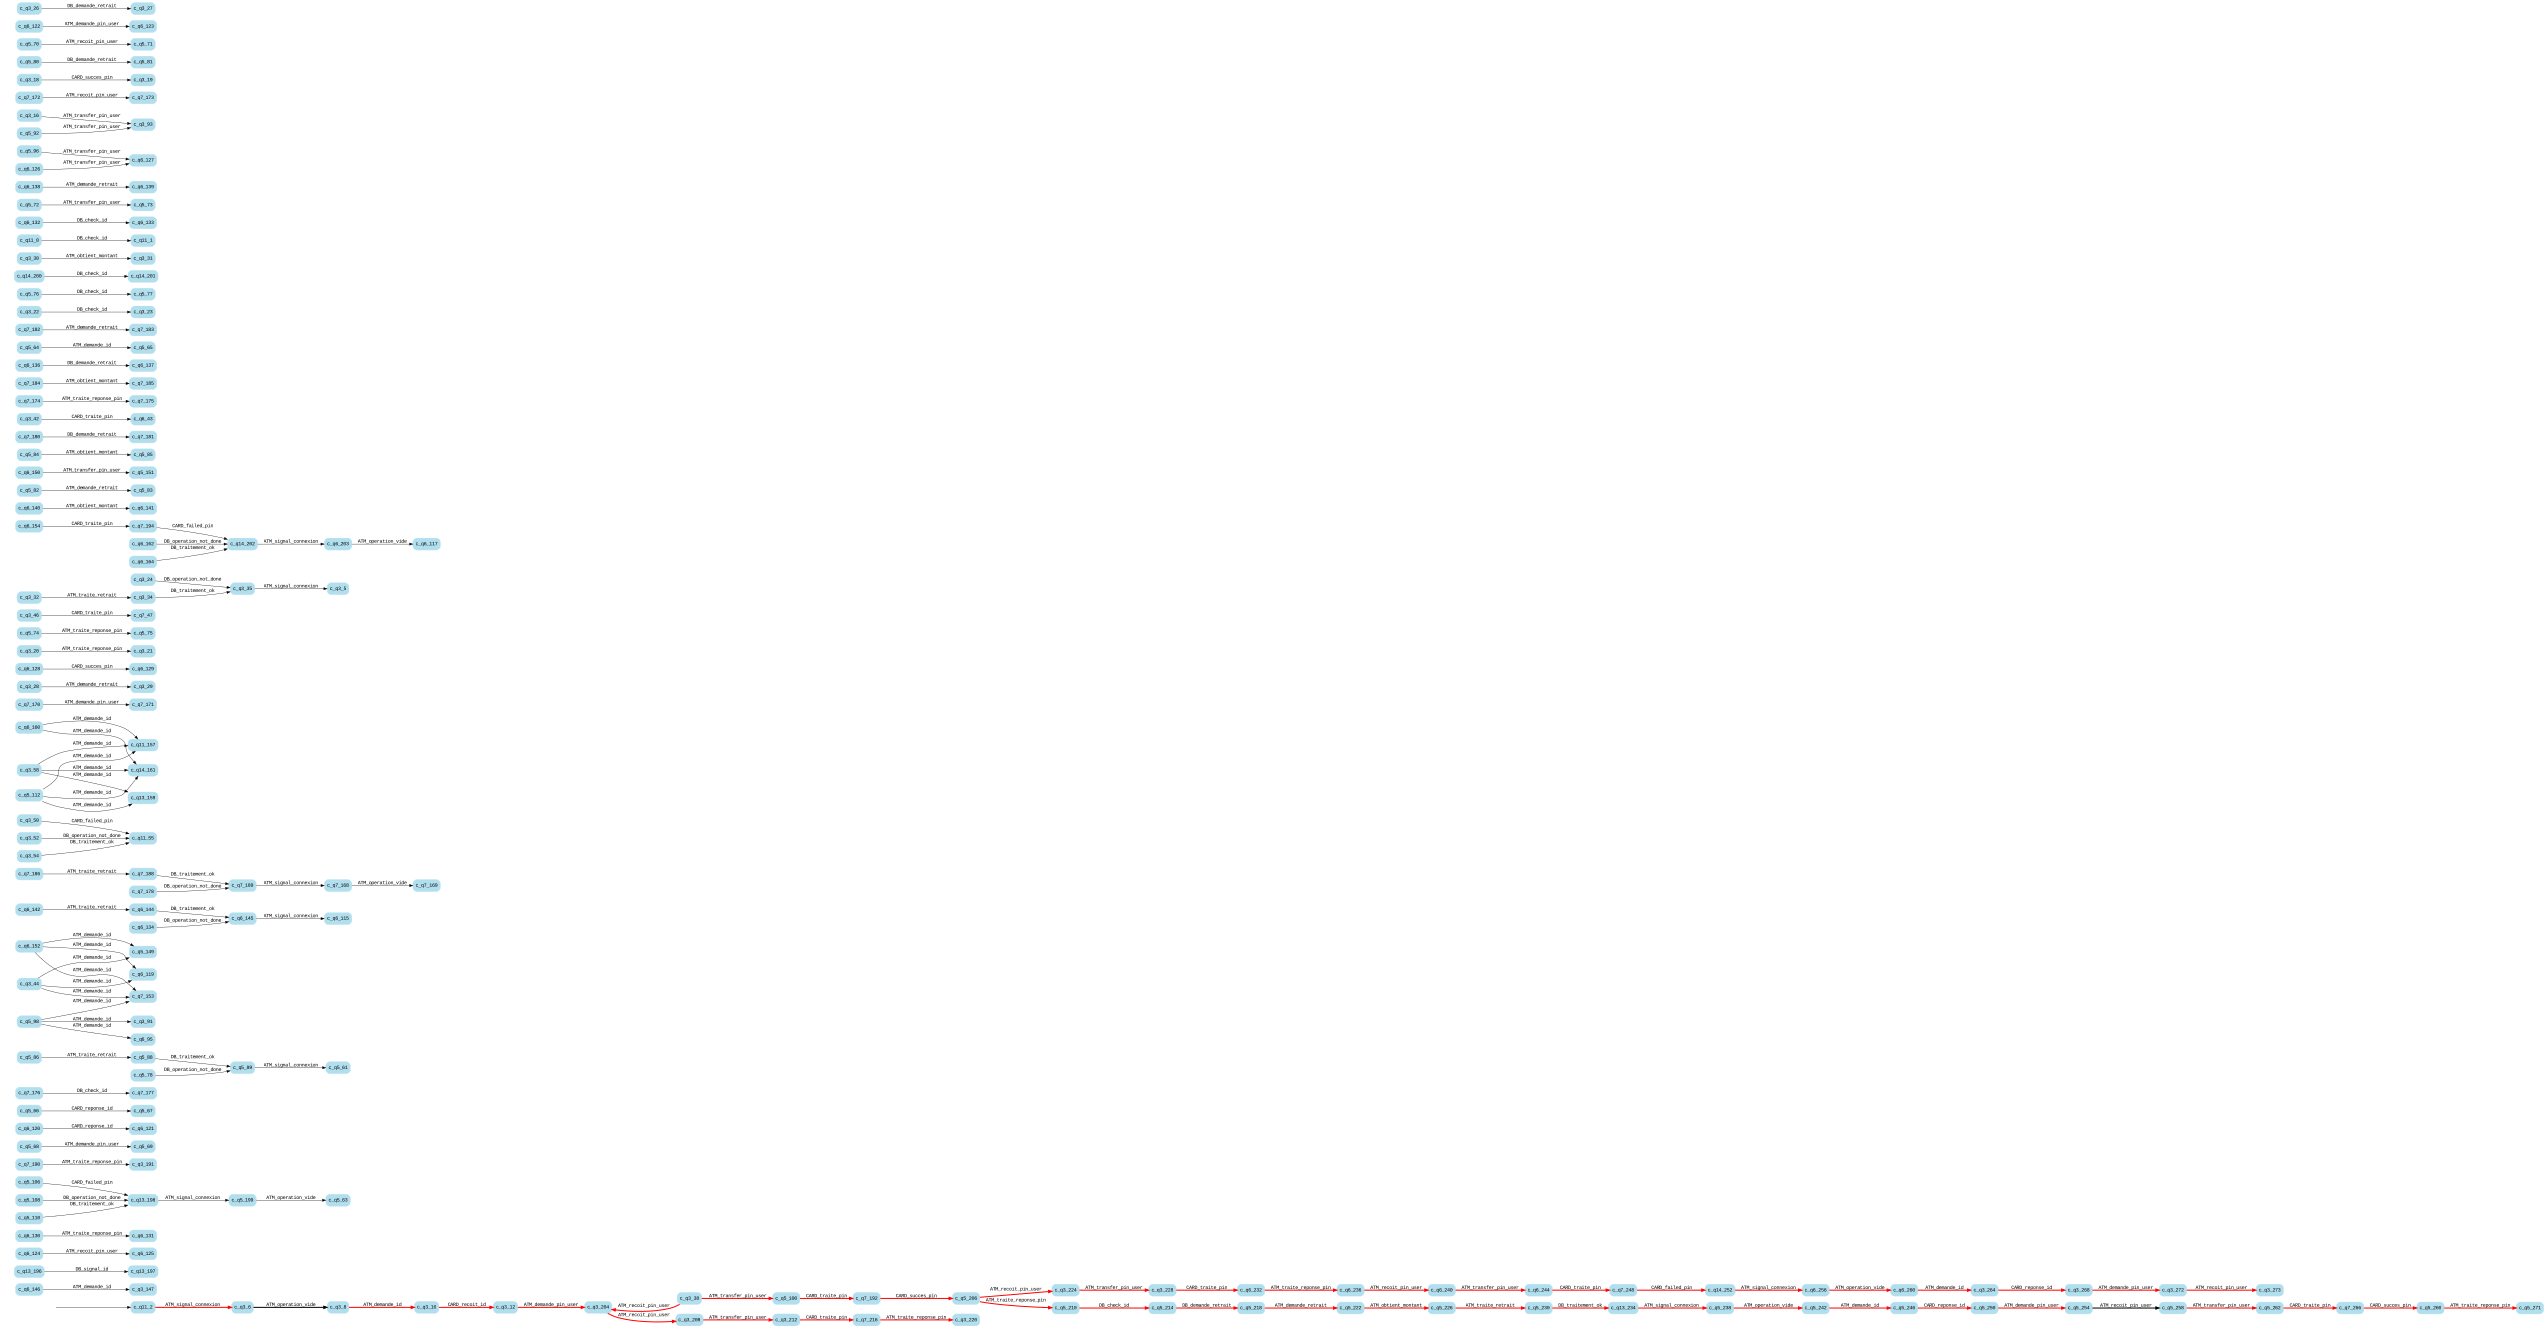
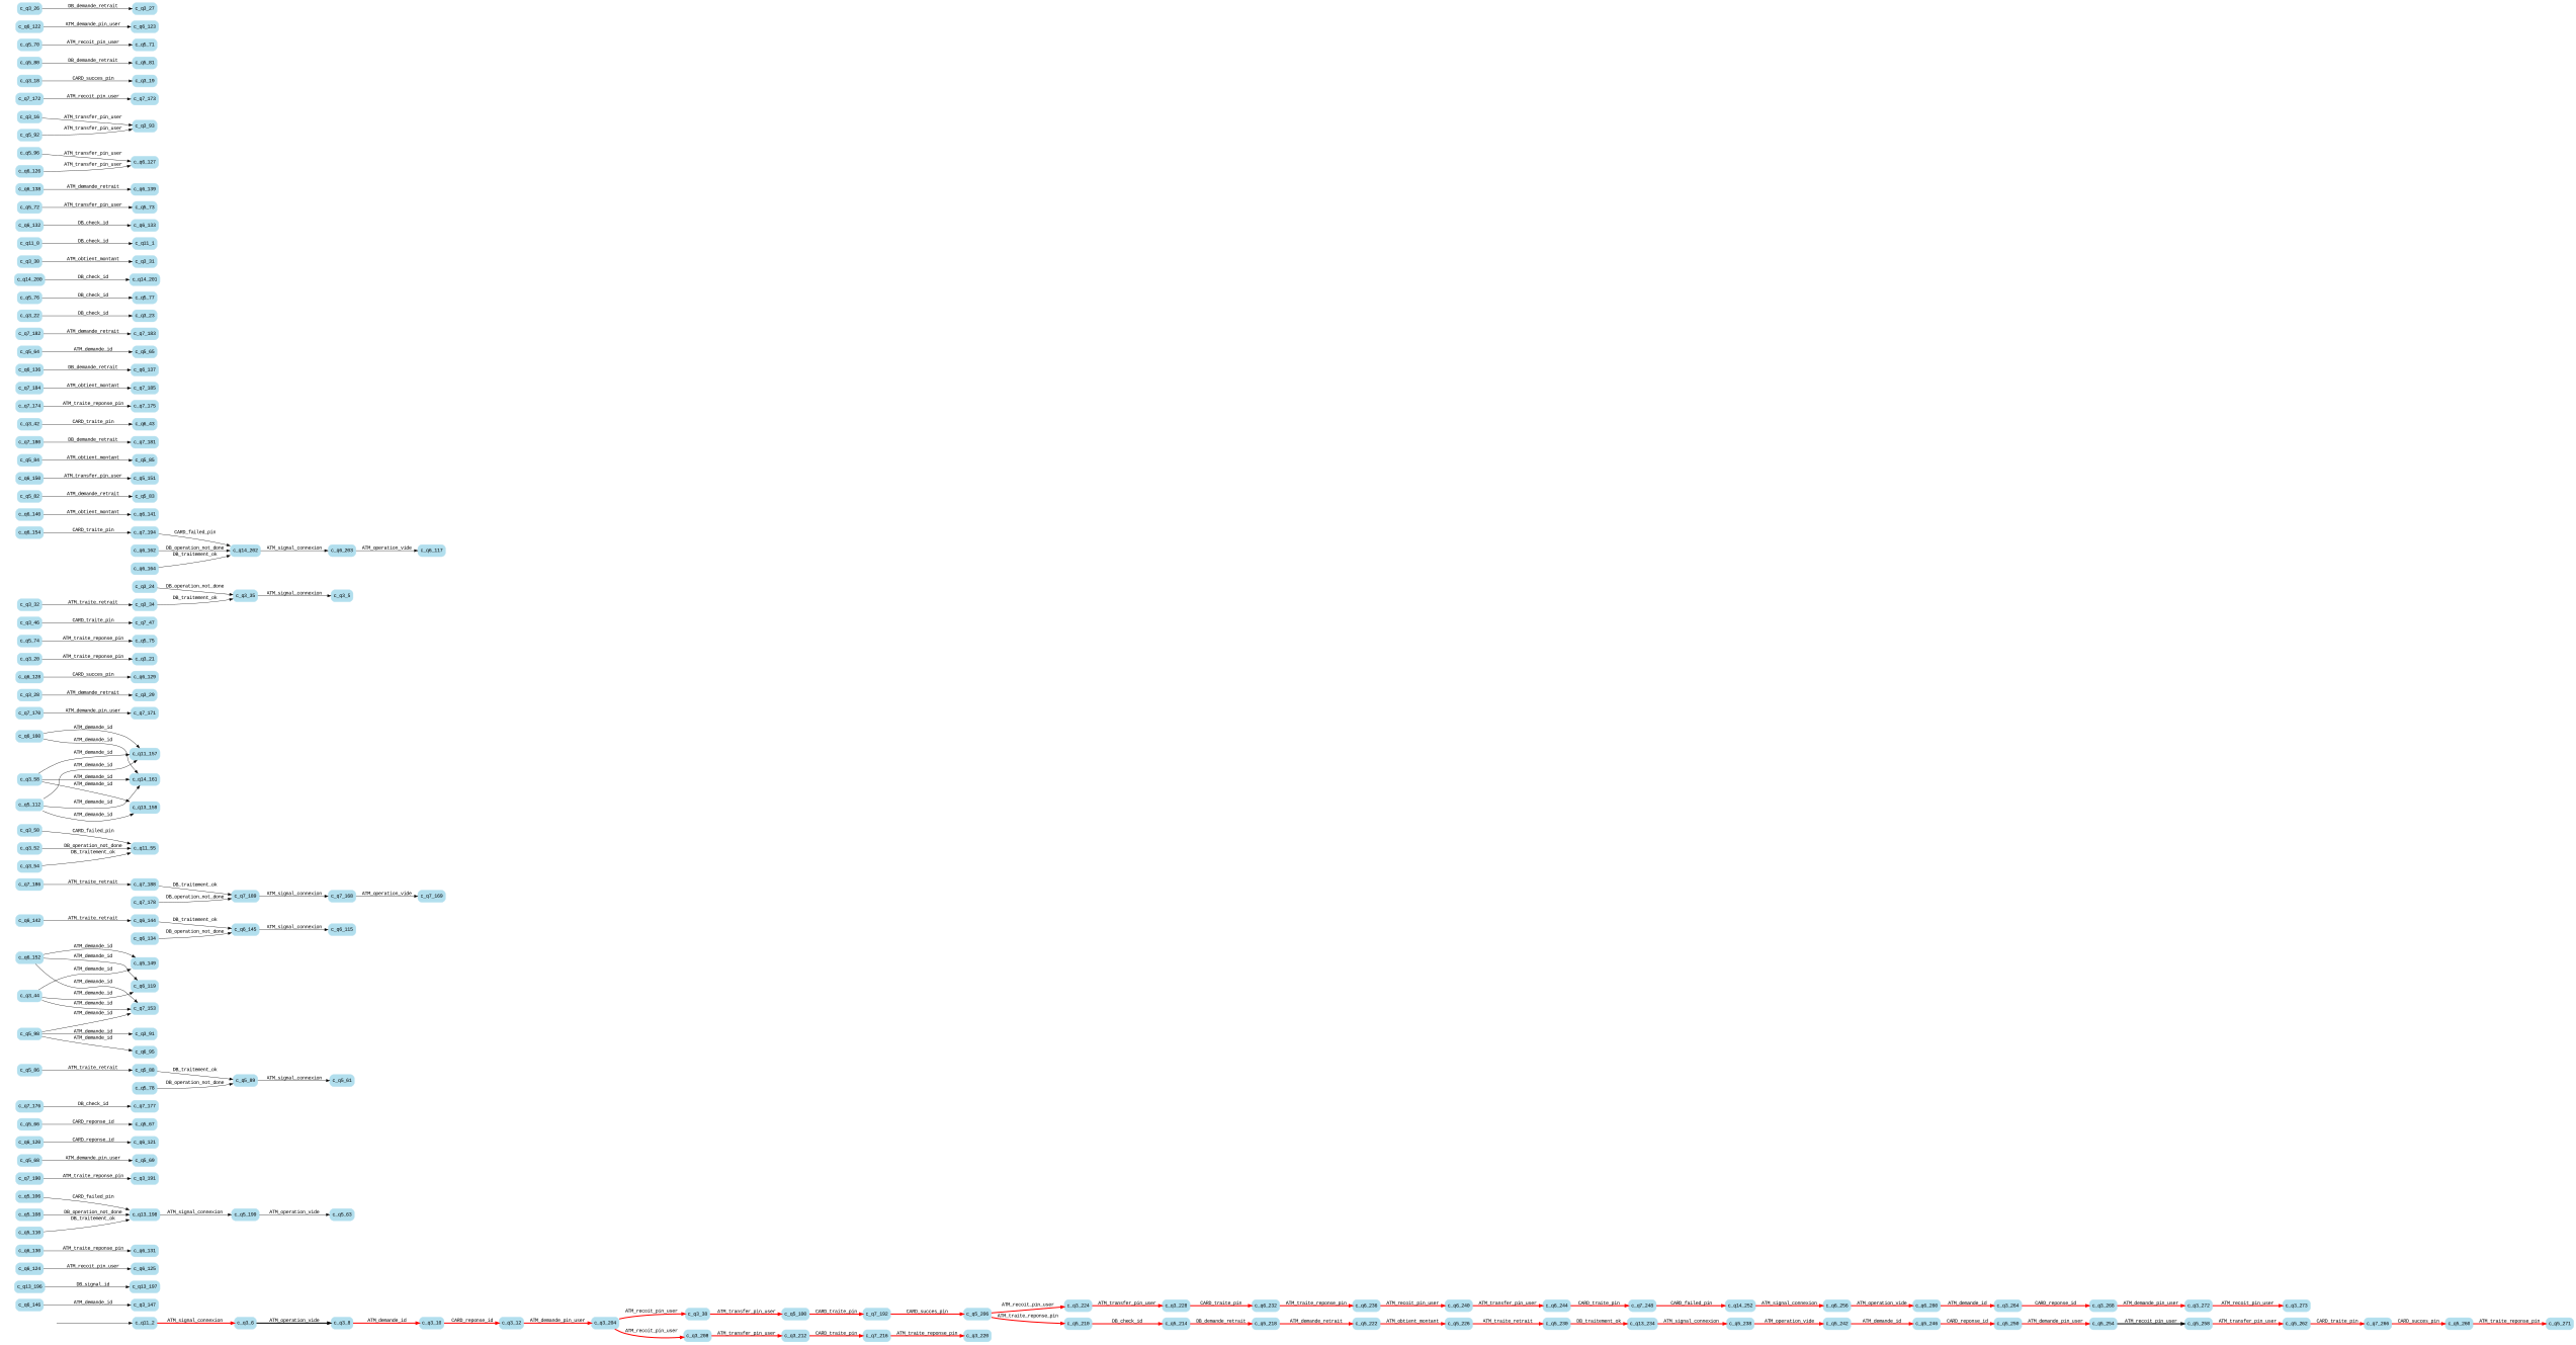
  digraph {
    fontname="Liberation Mono"
    rankdir=LR
    node [fontname="Liberation Mono" style="rounded, filled" color=lightblue2 shape=box]
    edge [fontname="Liberation Mono"]
    start_c_q11_2 [style=invisible color="" shape=""]
    n2 [label=c_q11_2]
    n3 [label=c_q3_6]
    n4 [label=c_q3_147]
    n5 [label=c_q13_197]
    n6 [label=c_q5_250]
    n7 [label=c_q5_254]
    n8 [label=c_q5_258]
    n9 [label=c_q6_125]
    n10 [label=c_q6_131]
    n11 [label=c_q5_260]
    n12 [label=c_q5_271]
    n13 [label=c_q5_106]
    n14 [label=c_q13_198]
    n15 [label=c_q5_199]
    n16 [label=c_q7_190]
    n17 [label=c_q3_191]
    n18 [label=c_q5_69]
    n19 [label=c_q6_121]
    n20 [label=c_q5_66]
    n21 [label=c_q5_67]
    n22 [label=c_q7_176]
    n23 [label=c_q7_177]
    n24 [label=c_q5_86]
    n25 [label=c_q5_88]
    n26 [label=c_q5_89]
    n27 [label=c_q6_119]
    n28 [label=c_q6_142]
    n29 [label=c_q6_144]
    n30 [label=c_q6_145]
    n31 [label=c_q5_262]
    n32 [label=c_q7_266]
    n33 [label=c_q7_186]
    n34 [label=c_q7_188]
    n35 [label=c_q7_189]
    n36 [label=c_q3_50]
    n37 [label=c_q11_55]
    n38 [label=c_q5_63]
    n39 [label=c_q5_61]
    n40 [label=c_q11_157]
    n41 [label=c_q7_168]
    n42 [label=c_q6_115]
    n43 [label=c_q7_170]
    n44 [label=c_q7_171]
    n45 [label=c_q3_28]
    n46 [label=c_q3_29]
    n47 [label=c_q5_226]
    n48 [label=c_q5_230]
    n49 [label=c_q13_234]
    n50 [label=c_q6_128]
    n51 [label=c_q6_129]
    n52 [label=c_q3_38]
    n53 [label=c_q5_100]
    n54 [label=c_q7_192]
    n55 [label=c_q3_21]
    n56 [label=c_q3_220]
    n57 [label=c_q3_224]
    n58 [label=c_q3_228]
    n59 [label=c_q5_74]
    n60 [label=c_q5_75]
    n61 [label=c_q7_47]
    n62 [label=c_q14_252]
    n63 [label=c_q6_256]
    n64 [label=c_q6_260]
    n65 [label=c_q3_5]
    n66 [label=c_q5_206]
    n67 [label=c_q5_210]
    n68 [label=c_q5_214]
    n69 [label=c_q6_203]
    n70 [label=c_q6_117]
    n71 [label=c_q6_141]
    n72 [label=c_q6_152]
    n73 [label=c_q5_149]
    n74 [label=c_q7_153]
    n75 [label=c_q3_44]
    n76 [label=c_q6_124]
    n77 [label=c_q3_264]
    n78 [label=c_q5_83]
    n79 [label=c_q6_150]
    n80 [label=c_q5_151]
    n81 [label=c_q6_244]
    n82 [label=c_q7_248]
    n83 [label=c_q5_84]
    n84 [label=c_q5_85]
    n85 [label=c_q7_194]
    n86 [label=c_q14_202]
    n87 [label=c_q3_46]
    n88 [label=c_q7_181]
    n89 [label=c_q6_232]
    n90 [label=c_q6_236]
    n91 [label=c_q5_218]
    n92 [label=c_q5_222]
    n93 [label=c_q3_42]
    n94 [label=c_q6_43]
    n95 [label=c_q3_268]
    n96 [label=c_q3_272]
    n97 [label=c_q3_273]
    n98 [label=c_q6_120]
    n99 [label=c_q3_212]
    n100 [label=c_q7_216]
    n101 [label=c_q3_52]
    n102 [label=c_q7_175]
    n103 [label=c_q5_238]
    n104 [label=c_q5_242]
    n105 [label=c_q5_246]
    n106 [label=c_q3_10]
    n107 [label=c_q3_12]
    n108 [label=c_q3_204]
    n109 [label=c_q14_161]
    n110 [label=c_q3_35]
    n111 [label=c_q7_184]
    n112 [label=c_q7_185]
    n113 [label=c_q6_137]
    n114 [label=c_q5_64]
    n115 [label=c_q5_65]
    n116 [label=c_q7_182]
    n117 [label=c_q7_183]
    n118 [label=c_q3_23]
    n119 [label=c_q5_76]
    n120 [label=c_q5_77]
    n121 [label=c_q6_240]
    n122 [label=c_q14_200]
    n123 [label=c_q14_201]
    n124 [label=c_q7_169]
    n125 [label=c_q3_31]
    n126 [label=c_q11_0]
    n127 [label=c_q11_1]
    n128 [label=c_q6_132]
    n129 [label=c_q6_133]
    n130 [label=c_q6_154]
    n131 [label=c_q5_72]
    n132 [label=c_q5_73]
    n133 [label=c_q6_134]
    n134 [label=c_q6_138]
    n135 [label=c_q6_139]
    n136 [label=c_q3_58]
    n137 [label=c_q13_159]
    n138 [label=c_q3_208]
    n139 [label=c_q3_24]
    n140 [label=c_q5_82]
    n141 [label=c_q6_162]
    n142 [label=c_q6_127]
    n143 [label=c_q3_8]
    n144 [label=c_q3_16]
    n145 [label=c_q3_93]
    n146 [label=c_q6_130]
    n147 [label=c_q5_96]
    n148 [label=c_q3_91]
    n149 [label=c_q7_173]
    n150 [label=c_q6_136]
    n151 [label=c_q3_18]
    n152 [label=c_q3_19]
    n153 [label=c_q5_81]
    n154 [label=c_q6_146]
    n155 [label=c_q3_54]
    n156 [label=c_q13_196]
    n157 [label=c_q5_71]
    n158 [label=c_q6_160]
    n159 [label=c_q5_112]
    n160 [label=c_q3_32]
    n161 [label=c_q3_34]
    n162 [label=c_q6_122]
    n163 [label=c_q6_123]
    n164 [label=c_q5_78]
    n165 [label=c_q6_140]
    n166 [label=c_q6_126]
    n167 [label=c_q3_22]
    n168 [label=c_q7_180]
    n169 [label=c_q5_108]
    n170 [label=c_q3_26]
    n171 [label=c_q3_27]
    n172 [label=c_q6_164]
    n173 [label=c_q5_110]
    n174 [label=c_q7_174]
    n175 [label=c_q3_30]
    n176 [label=c_q3_20]
    n177 [label=c_q5_80]
    n178 [label=c_q6_95]
    n179 [label=c_q7_178]
    n180 [label=c_q7_172]
    n181 [label=c_q5_68]
    n182 [label=c_q5_98]
    n183 [label=c_q5_92]
    n184 [label=c_q5_70]
    start_c_q11_2 -> n2
    n2 -> n3 [color=red label=ATM_signal_connexion penwidth=3]
    n3 -> n143 [color=black label=ATM_operation_vide penwidth=3]
    n6 -> n7 [color=red label=ATM_demande_pin_user penwidth=3]
    n7 -> n8 [color=black label=ATM_recoit_pin_user penwidth=3]
    n8 -> n31 [color=red label=ATM_transfer_pin_user penwidth=3]
    n11 -> n12 [color=red label=ATM_traite_reponse_pin penwidth=3]
    n13 -> n14 [label=CARD_failed_pin]
    n14 -> n15 [label=ATM_signal_connexion]
    n15 -> n38 [label=ATM_operation_vide]
    n16 -> n17 [label=ATM_traite_reponse_pin]
    n20 -> n21 [label=CARD_reponse_id]
    n22 -> n23 [label=DB_check_id]
    n24 -> n25 [label=ATM_traite_retrait]
    n25 -> n26 [label=DB_traitement_ok]
    n26 -> n39 [label=ATM_signal_connexion]
    n28 -> n29 [label=ATM_traite_retrait]
    n29 -> n30 [label=DB_traitement_ok]
    n30 -> n42 [label=ATM_signal_connexion]
    n31 -> n32 [color=red label=CARD_traite_pin penwidth=3]
    n32 -> n11 [color=red label=CARD_succes_pin penwidth=3]
    n33 -> n34 [label=ATM_traite_retrait]
    n34 -> n35 [label=DB_traitement_ok]
    n35 -> n41 [label=ATM_signal_connexion]
    n36 -> n37 [label=CARD_failed_pin]
    n41 -> n124 [label=ATM_operation_vide]
    n43 -> n44 [label=ATM_demande_pin_user]
    n45 -> n46 [label=ATM_demande_retrait]
    n47 -> n48 [color=red label=ATM_traite_retrait penwidth=3]
    n48 -> n49 [color=red label=DB_traitement_ok penwidth=3]
    n49 -> n103 [color=red label=ATM_signal_connexion penwidth=3]
    n50 -> n51 [label=CARD_succes_pin]
    n52 -> n53 [color=red label=ATM_transfer_pin_user penwidth=3]
    n53 -> n54 [color=red label=CARD_traite_pin penwidth=3]
    n54 -> n66 [color=red label=CARD_succes_pin penwidth=3]
    n57 -> n58 [color=red label=ATM_transfer_pin_user penwidth=3]
    n58 -> n89 [color=red label=CARD_traite_pin penwidth=3]
    n59 -> n60 [label=ATM_traite_reponse_pin]
    n62 -> n63 [color=red label=ATM_signal_connexion penwidth=3]
    n63 -> n64 [color=red label=ATM_operation_vide penwidth=3]
    n64 -> n77 [color=red label=ATM_demande_id penwidth=3]
    n66 -> n57 [color=red label=ATM_recoit_pin_user penwidth=3]
    n66 -> n67 [color=red label=ATM_traite_reponse_pin penwidth=3]
    n67 -> n68 [color=red label=DB_check_id penwidth=3]
    n68 -> n91 [color=red label=DB_demande_retrait penwidth=3]
    n69 -> n70 [label=ATM_operation_vide]
    n72 -> n27 [label=ATM_demande_id]
    n72 -> n73 [label=ATM_demande_id]
    n72 -> n74 [label=ATM_demande_id]
    n75 -> n27 [label=ATM_demande_id]
    n75 -> n73 [label=ATM_demande_id]
    n75 -> n74 [label=ATM_demande_id]
    n76 -> n9 [label=ATM_recoit_pin_user]
    n77 -> n95 [color=red label=CARD_reponse_id penwidth=3]
    n79 -> n80 [label=ATM_transfer_pin_user]
    n81 -> n82 [color=red label=CARD_traite_pin penwidth=3]
    n82 -> n62 [color=red label=CARD_failed_pin penwidth=3]
    n83 -> n84 [label=ATM_obtient_montant]
    n85 -> n86 [label=CARD_failed_pin]
    n86 -> n69 [label=ATM_signal_connexion]
    n87 -> n61 [label=CARD_traite_pin]
    n89 -> n90 [color=red label=ATM_traite_reponse_pin penwidth=3]
    n90 -> n121 [color=red label=ATM_recoit_pin_user penwidth=3]
    n91 -> n92 [color=red label=ATM_demande_retrait penwidth=3]
    n92 -> n47 [color=red label=ATM_obtient_montant penwidth=3]
    n93 -> n94 [label=CARD_traite_pin]
    n95 -> n96 [color=red label=ATM_demande_pin_user penwidth=3]
    n96 -> n97 [color=red label=ATM_recoit_pin_user penwidth=3]
    n98 -> n19 [label=CARD_reponse_id]
    n99 -> n100 [color=red label=CARD_traite_pin penwidth=3]
    n100 -> n56 [color=red label=ATM_traite_reponse_pin penwidth=3]
    n101 -> n37 [label=DB_operation_not_done]
    n103 -> n104 [color=red label=ATM_operation_vide penwidth=3]
    n104 -> n105 [color=red label=ATM_demande_id penwidth=3]
    n105 -> n6 [color=red label=CARD_reponse_id penwidth=3]
-   n106 -> n107 [color=red label=CARD_recoit_id penwidth=3]
+   n106 -> n107 [color=red label=CARD_reponse_id penwidth=3]
    n107 -> n108 [color=red label=ATM_demande_pin_user penwidth=3]
-   n52 -> n108 [color=red label=ATM_recoit_pin_user penwidth=3]
+   n108 -> n52 [color=red label=ATM_recoit_pin_user penwidth=3]
    n108 -> n138 [color=red label=ATM_recoit_pin_user penwidth=3]
    n110 -> n65 [label=ATM_signal_connexion]
    n111 -> n112 [label=ATM_obtient_montant]
    n114 -> n115 [label=ATM_demande_id]
    n116 -> n117 [label=ATM_demande_retrait]
    n119 -> n120 [label=DB_check_id]
    n121 -> n81 [color=red label=ATM_transfer_pin_user penwidth=3]
    n122 -> n123 [label=DB_check_id]
    n126 -> n127 [label=DB_check_id]
    n128 -> n129 [label=DB_check_id]
    n130 -> n85 [label=CARD_traite_pin]
    n131 -> n132 [label=ATM_transfer_pin_user]
    n133 -> n30 [label=DB_operation_not_done]
    n134 -> n135 [label=ATM_demande_retrait]
    n136 -> n40 [label=ATM_demande_id]
    n136 -> n109 [label=ATM_demande_id]
    n136 -> n137 [label=ATM_demande_id]
    n138 -> n99 [color=red label=ATM_transfer_pin_user penwidth=3]
    n139 -> n110 [label=DB_operation_not_done]
    n140 -> n78 [label=ATM_demande_retrait]
    n141 -> n86 [label=DB_operation_not_done]
    n143 -> n106 [color=red label=ATM_demande_id penwidth=3]
    n144 -> n145 [label=ATM_transfer_pin_user]
    n146 -> n10 [label=ATM_traite_reponse_pin]
    n147 -> n142 [label=ATM_transfer_pin_user]
    n150 -> n113 [label=DB_demande_retrait]
    n151 -> n152 [label=CARD_succes_pin]
    n154 -> n4 [label=ATM_demande_id]
    n155 -> n37 [label=DB_traitement_ok]
    n156 -> n5 [label=DB_signal_id]
    n158 -> n40 [label=ATM_demande_id]
    n158 -> n109 [label=ATM_demande_id]
    n159 -> n40 [label=ATM_demande_id]
    n159 -> n109 [label=ATM_demande_id]
    n159 -> n137 [label=ATM_demande_id]
    n160 -> n161 [label=ATM_traite_retrait]
    n161 -> n110 [label=DB_traitement_ok]
    n162 -> n163 [label=ATM_demande_pin_user]
    n164 -> n26 [label=DB_operation_not_done]
    n165 -> n71 [label=ATM_obtient_montant]
    n166 -> n142 [label=ATM_transfer_pin_user]
    n167 -> n118 [label=DB_check_id]
    n168 -> n88 [label=DB_demande_retrait]
    n169 -> n14 [label=DB_operation_not_done]
    n170 -> n171 [label=DB_demande_retrait]
    n172 -> n86 [label=DB_traitement_ok]
    n173 -> n14 [label=DB_traitement_ok]
    n174 -> n102 [label=ATM_traite_reponse_pin]
    n175 -> n125 [label=ATM_obtient_montant]
    n176 -> n55 [label=ATM_traite_reponse_pin]
    n177 -> n153 [label=DB_demande_retrait]
    n179 -> n35 [label=DB_operation_not_done]
    n180 -> n149 [label=ATM_recoit_pin_user]
    n181 -> n18 [label=ATM_demande_pin_user]
    n182 -> n74 [label=ATM_demande_id]
    n182 -> n148 [label=ATM_demande_id]
    n182 -> n178 [label=ATM_demande_id]
    n183 -> n145 [label=ATM_transfer_pin_user]
    n184 -> n157 [label=ATM_recoit_pin_user]
  }
